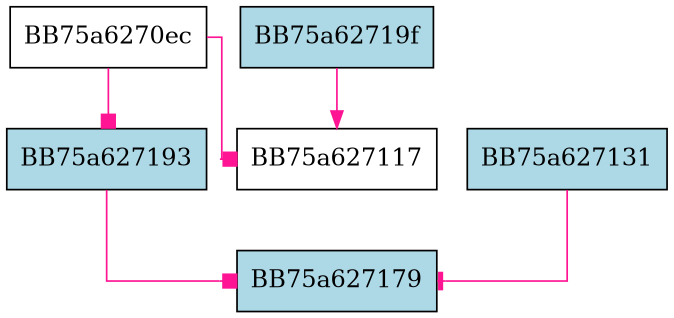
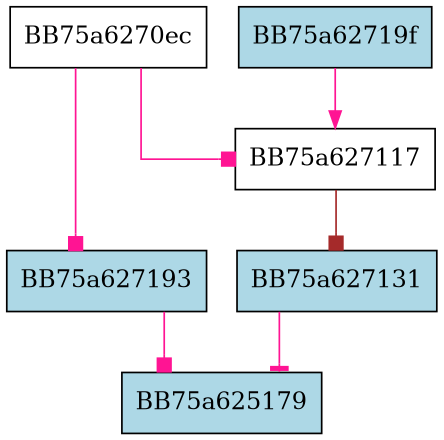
  digraph {
    splines=ortho
    node [fillcolor=lightblue shape=box style=filled]
    edge [arrowhead=box color=deeppink]
    BB75a6270ec [fillcolor=white]
    BB75a627193
    BB75a627117 [fillcolor=white]
-   BB75a627179
+   BB75a627179 [label=BB75a625179]
    BB75a627131
    BB75a62719f
    BB75a6270ec -> BB75a627193
    BB75a6270ec -> BB75a627117
    BB75a627193 -> BB75a627179
+   BB75a627117 -> BB75a627131 [color=brown]
    BB75a627131 -> BB75a627179 [arrowhead=tee]
    BB75a62719f -> BB75a627117 [arrowhead=normal]
  }
